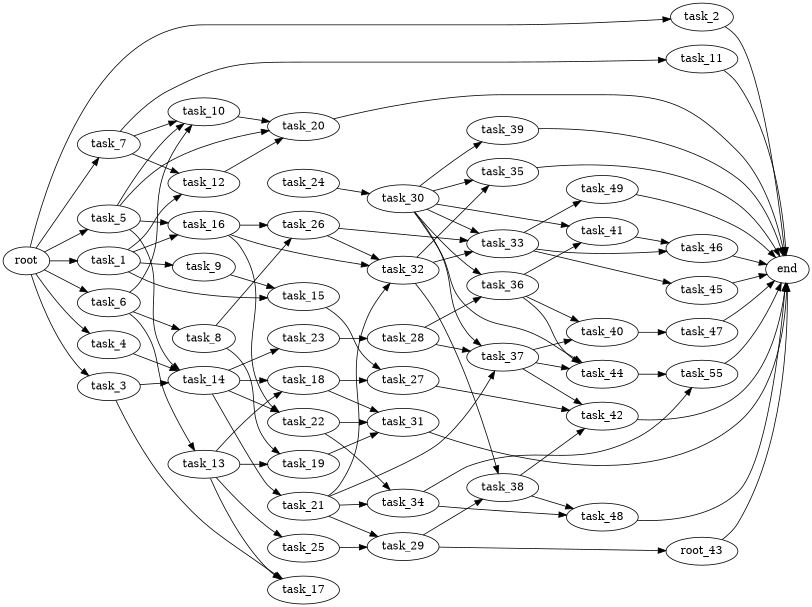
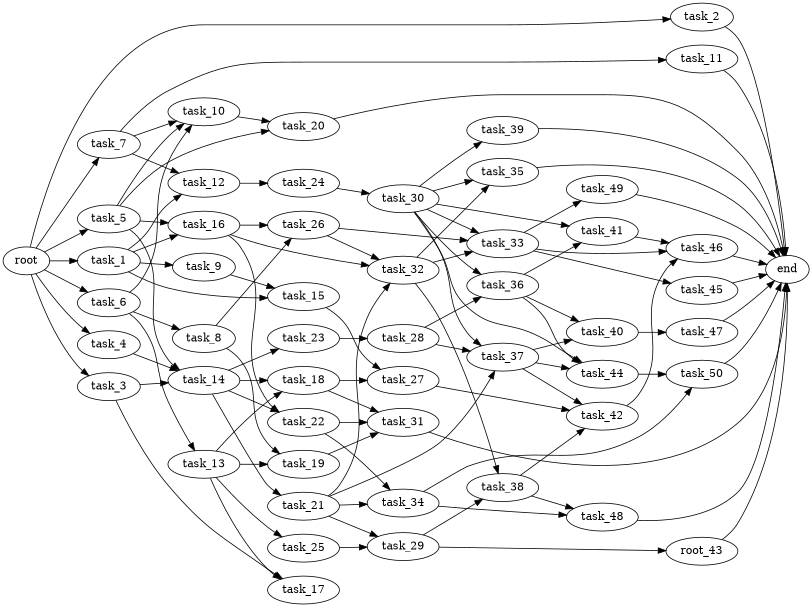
  digraph {
    rankdir=LR
    root
    task_1
    task_2
    task_3
    task_4
    task_5
    task_6
    task_7
    task_9
    task_12
    task_15
    task_16
    end
    task_14
    task_17
    task_10
    task_20
    task_8
    task_13
    task_11
    task_24
    task_27
    task_26
    task_22
    task_32
    task_18
    task_21
    task_23
    task_19
    task_25
    task_31
    task_33
    task_30
    task_29
    task_34
    task_37
    task_28
    task_42
    task_38
    task_35
    n41 [label=root_43]
    task_48
-   task_50 [label=task_55]
+   task_50
    task_44
    task_40
    task_36
    task_39
    task_41
    task_45
    task_46
    task_49
    task_47
    root -> task_1
    root -> task_2
    root -> task_3
    root -> task_4
    root -> task_5
    root -> task_6
    root -> task_7
    task_1 -> task_9
    task_1 -> task_12
    task_1 -> task_15
    task_1 -> task_16
    task_2 -> end
    task_3 -> task_14
    task_3 -> task_17
    task_4 -> task_14
    task_5 -> task_16
    task_5 -> task_14
    task_5 -> task_10
    task_5 -> task_20
    task_6 -> task_10
    task_6 -> task_8
    task_6 -> task_13
    task_7 -> task_12
    task_7 -> task_10
    task_7 -> task_11
    task_9 -> task_15
-   task_12 -> task_20
+   task_12 -> task_24
    task_15 -> task_27
    task_16 -> task_26
    task_16 -> task_22
    task_16 -> task_32
    task_14 -> task_22
    task_14 -> task_18
    task_14 -> task_21
    task_14 -> task_23
    task_10 -> task_20
    task_20 -> end
    task_8 -> task_26
    task_8 -> task_19
    task_13 -> task_17
    task_13 -> task_18
    task_13 -> task_19
    task_13 -> task_25
    task_11 -> end
    task_24 -> task_30
    task_27 -> task_42
    task_26 -> task_32
    task_26 -> task_33
    task_22 -> task_31
    task_22 -> task_34
    task_32 -> task_33
    task_32 -> task_38
    task_32 -> task_35
    task_18 -> task_27
    task_18 -> task_31
    task_21 -> task_32
    task_21 -> task_29
    task_21 -> task_34
    task_21 -> task_37
    task_23 -> task_28
    task_19 -> task_31
    task_25 -> task_29
    task_31 -> end
    task_33 -> task_45
    task_33 -> task_46
    task_33 -> task_49
    task_30 -> task_33
    task_30 -> task_37
    task_30 -> task_35
    task_30 -> task_44
    task_30 -> task_36
    task_30 -> task_39
    task_30 -> task_41
    task_29 -> task_38
    task_29 -> n41
    task_34 -> task_48
    task_34 -> task_50
    task_37 -> task_42
    task_37 -> task_44
    task_37 -> task_40
    task_28 -> task_37
    task_28 -> task_36
-   task_42 -> end
+   task_42 -> task_46
    task_38 -> task_42
    task_38 -> task_48
    task_35 -> end
    n41 -> end
    task_48 -> end
    task_50 -> end
    task_44 -> task_50
    task_40 -> task_47
    task_36 -> task_44
    task_36 -> task_40
    task_36 -> task_41
    task_39 -> end
    task_41 -> task_46
    task_45 -> end
    task_46 -> end
    task_49 -> end
    task_47 -> end
  }
